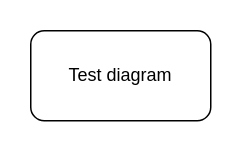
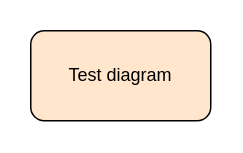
  <mxCell id="0" />
  <mxCell id="1" parent="0" />
- <mxCell id="2" value="Test diagram" style="rounded=1;whiteSpace=wrap;html=1;" vertex="1" parent="1"><mxGeometry x="20" y="20" width="120" height="60" as="geometry" /></mxCell>
+ <mxCell id="2" value="Test diagram" style="rounded=1;whiteSpace=wrap;html=1;fillColor=#ffe6cc;" vertex="1" parent="1"><mxGeometry x="20" y="20" width="120" height="60" as="geometry" /></mxCell>
